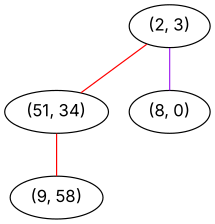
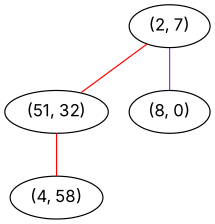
  graph {
    fontname=Inter
    node [fontname=Inter]
    edge [color=red fontname=Inter weight=1]
-   "(2, 7)" [label="(2, 3)"]
-   "(51, 32)" [label="(51, 34)"]
+   "(2, 7)"
+   "(51, 32)"
    n3 [label="(8, 0)"]
-   "(9, 58)"
+   "(9, 58)" [label="(4, 58)"]
    "(2, 7)" -- "(51, 32)"
    "(2, 7)" -- n3 [color=purple weight=4]
    "(51, 32)" -- "(9, 58)"
  }
